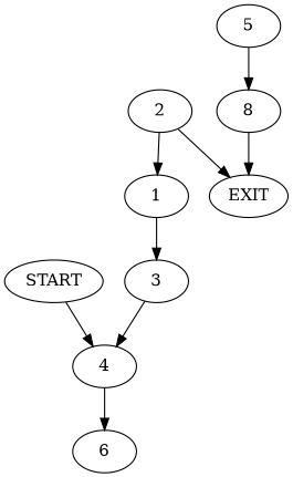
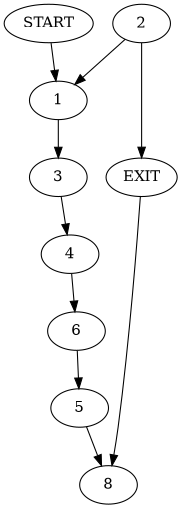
  digraph {
    n1 [label=START]
    1
    3
    2
    n5 [label=EXIT]
    4
    6
    5
    8
-   n1 -> 4
+   n1 -> 1
    1 -> 3
    3 -> 4
    2 -> 1
    2 -> n5
    4 -> 6
+   6 -> 5
    5 -> 8
-   8 -> n5
+   n5 -> 8
  }
